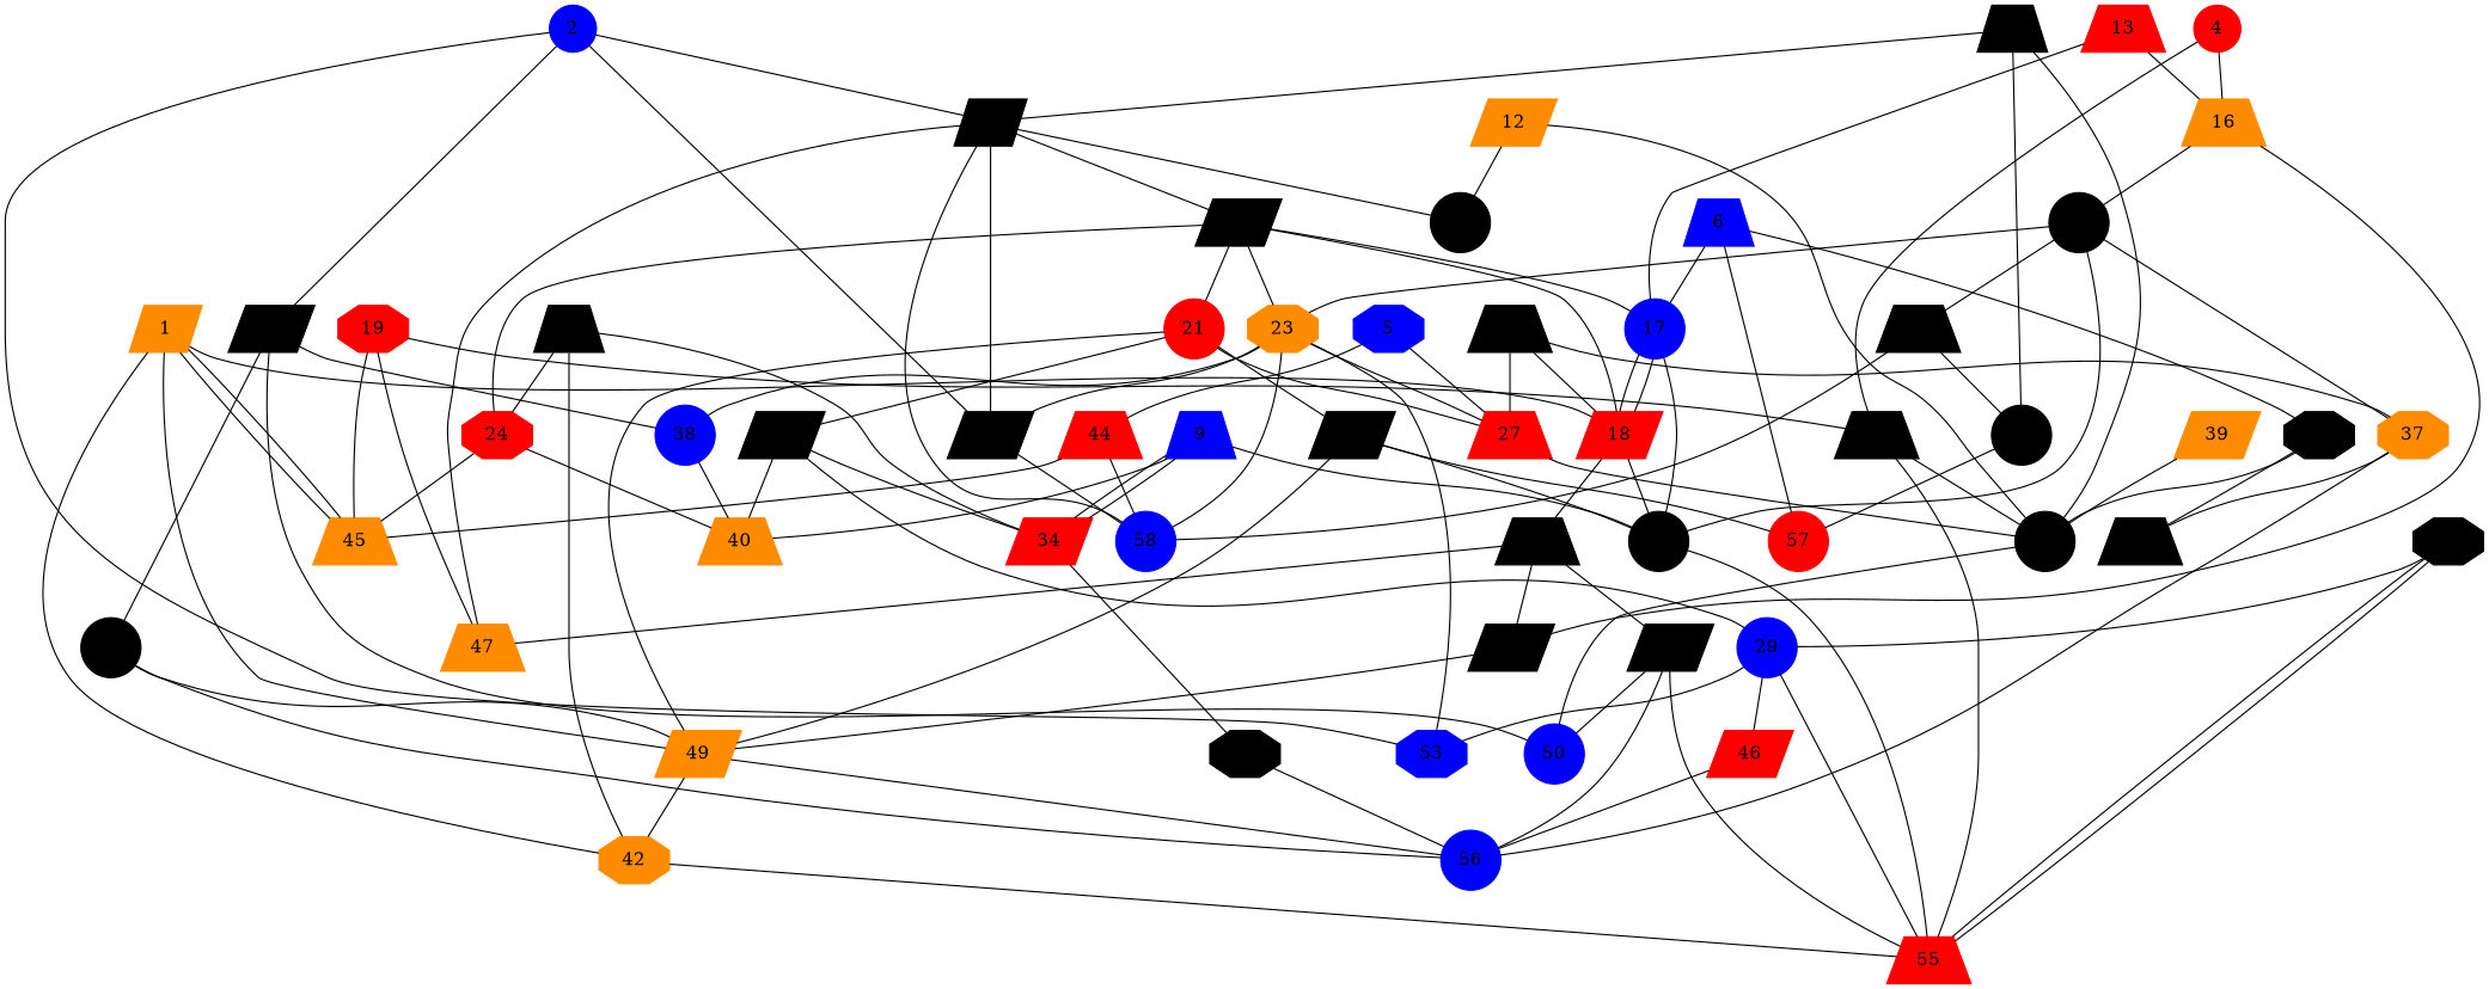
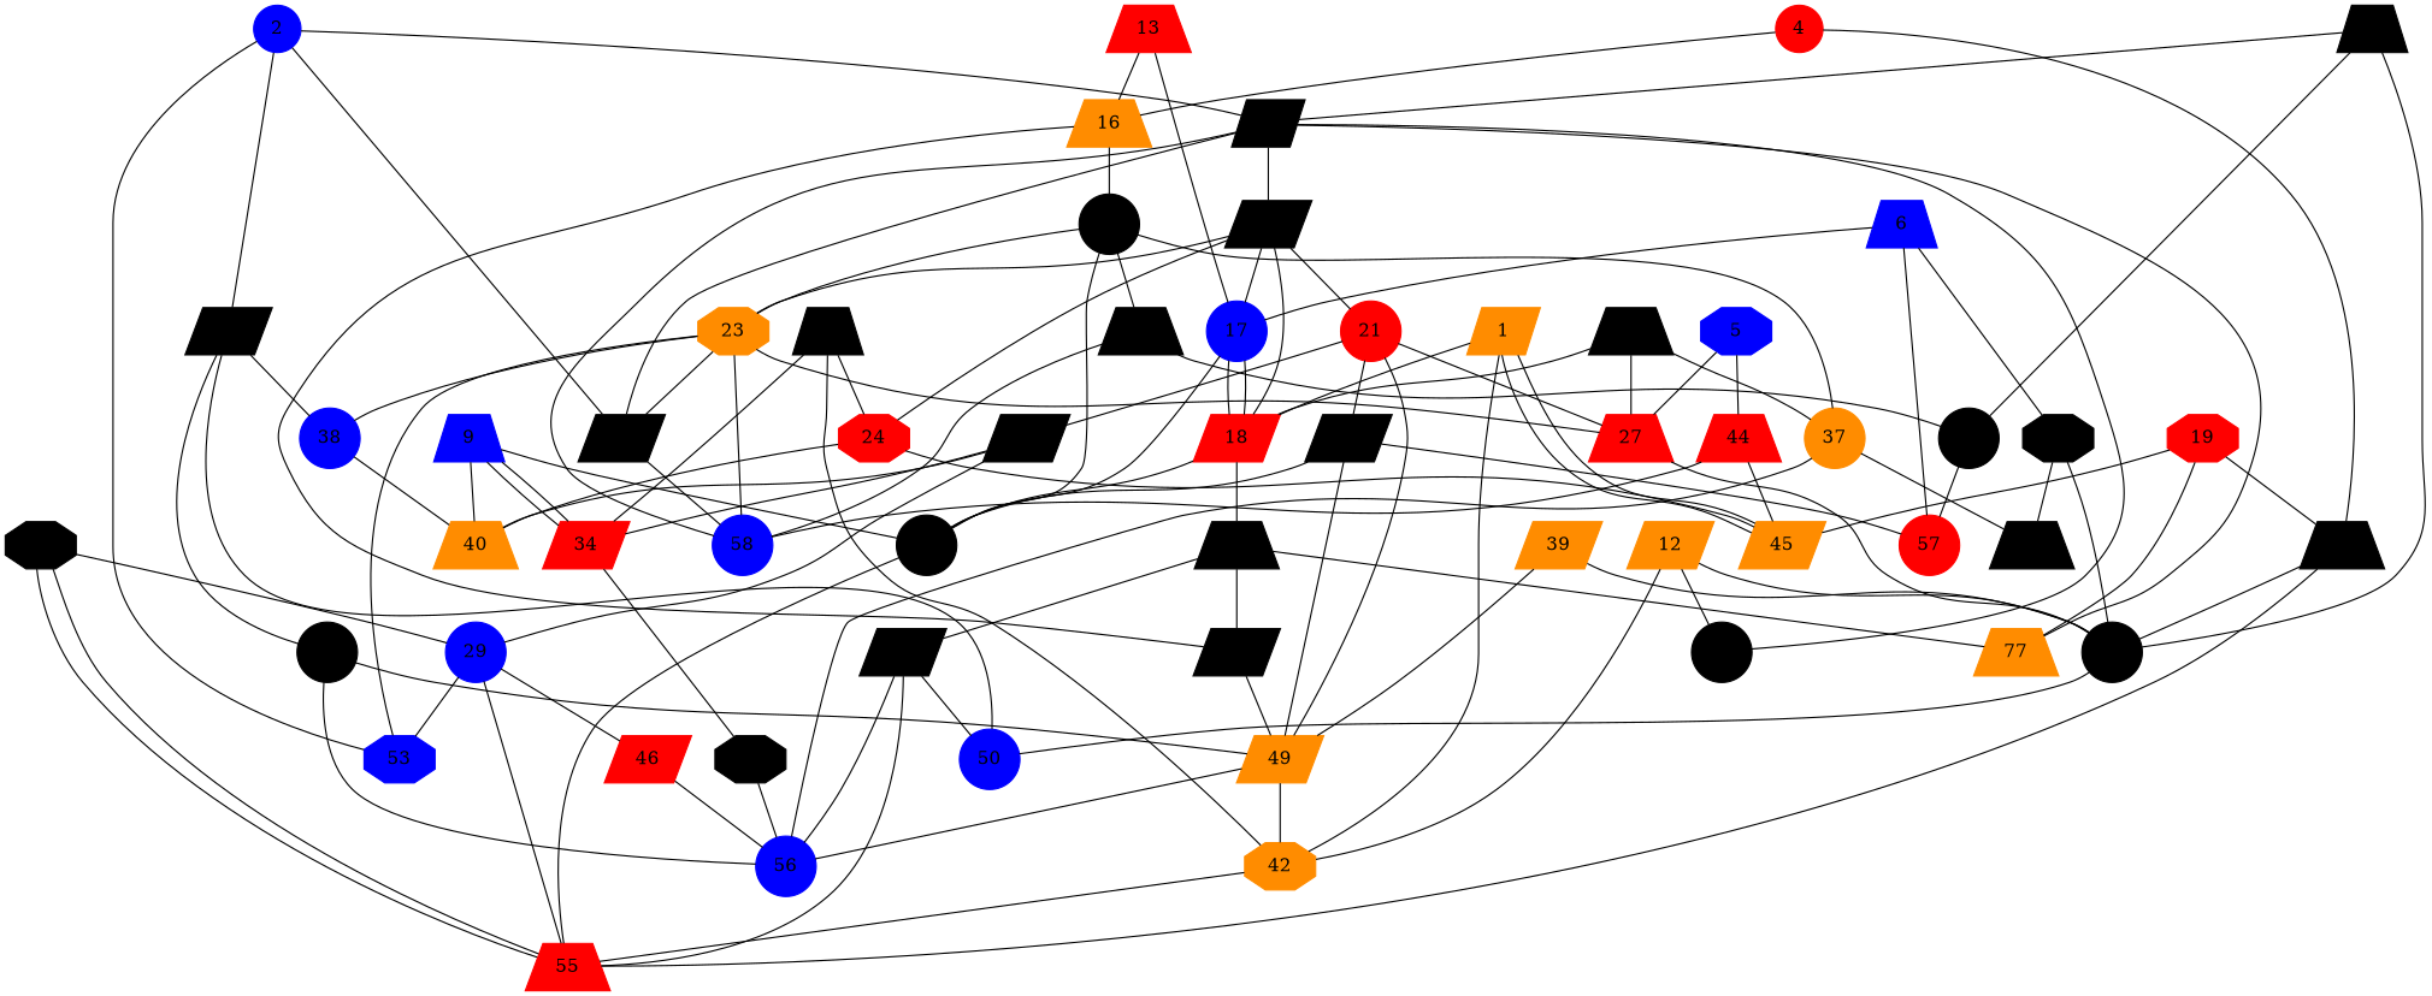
  graph {
    node [color=black shape=parallelogram style=filled]
    1 [color=darkorange]
    18 [color=red]
    42 [color=darkorange shape=octagon]
-   45 [color=darkorange shape=trapezium]
+   45 [color=darkorange]
    54 [shape=circle]
    32 [shape=trapezium]
    55 [color=red shape=trapezium]
    2 [color=blue shape=circle]
    8
    15
    52
    53 [color=blue shape=octagon]
    11
    36 [shape=circle]
-   47 [color=darkorange shape=trapezium]
+   47 [color=darkorange shape=trapezium label=77]
    58 [color=blue shape=circle]
    33 [shape=circle]
    38 [color=blue shape=circle]
    50 [color=blue shape=circle]
    3 [shape=trapezium]
    30 [shape=circle]
    48 [shape=circle]
    57 [color=red shape=circle]
    4 [color=red shape=circle]
    16 [color=darkorange shape=trapezium]
    26 [shape=trapezium]
    20 [shape=circle]
    35
    5 [color=blue shape=octagon]
    27 [color=red shape=trapezium]
    44 [color=red shape=trapezium]
    6 [color=blue shape=trapezium]
    10 [shape=octagon]
    17 [color=blue shape=circle]
    51 [shape=trapezium]
    7 [shape=trapezium]
    24 [color=red shape=octagon]
    34 [color=red]
    40 [color=darkorange shape=trapezium]
    41 [shape=octagon]
    21 [color=red shape=circle]
    23 [color=darkorange shape=octagon]
    9 [color=blue shape=trapezium]
    28
    31
    49 [color=darkorange]
    12 [color=darkorange]
    13 [color=red shape=trapezium]
    14 [shape=trapezium]
-   37 [color=darkorange shape=octagon]
+   37 [color=darkorange shape=circle]
    56 [color=blue shape=circle]
    22 [shape=trapezium]
    43
    19 [color=red shape=octagon]
    29 [color=blue shape=circle]
    25 [shape=octagon]
    46 [color=red]
    39 [color=darkorange]
    1 -- 18
    1 -- 42
    1 -- 45
    1 -- 45
    18 -- 54
    18 -- 32
    42 -- 55
    54 -- 55
    32 -- 47
    32 -- 35
    32 -- 43
    2 -- 8
    2 -- 15
    2 -- 52
    2 -- 53
    8 -- 52
    8 -- 11
    8 -- 36
    8 -- 47
    8 -- 58
    15 -- 33
    15 -- 38
    15 -- 50
    52 -- 58
    11 -- 18
    11 -- 17
    11 -- 24
    11 -- 21
    11 -- 23
    33 -- 49
    33 -- 56
    38 -- 40
    3 -- 8
    3 -- 30
    3 -- 48
    30 -- 57
    48 -- 50
    4 -- 16
    4 -- 26
    16 -- 20
    16 -- 35
    26 -- 55
    26 -- 48
    20 -- 54
    20 -- 23
    20 -- 37
    20 -- 22
    35 -- 49
    5 -- 27
    5 -- 44
    27 -- 48
    44 -- 45
    44 -- 58
    6 -- 57
    6 -- 10
    6 -- 17
    10 -- 48
    10 -- 51
    17 -- 18
    17 -- 18
    17 -- 54
    7 -- 42
    7 -- 24
    7 -- 34
    24 -- 45
    24 -- 40
    34 -- 41
    41 -- 56
    21 -- 27
    21 -- 28
    21 -- 31
    21 -- 49
    23 -- 52
    23 -- 53
    23 -- 58
    23 -- 38
    23 -- 27
    9 -- 54
    9 -- 34
    9 -- 34
    9 -- 40
    28 -- 34
    28 -- 40
    28 -- 29
    31 -- 54
    31 -- 57
    31 -- 49
    49 -- 42
    49 -- 56
+   12 -- 42
    12 -- 36
    12 -- 48
    13 -- 16
    13 -- 17
    14 -- 18
    14 -- 27
    14 -- 37
    37 -- 51
    37 -- 56
    22 -- 58
    22 -- 30
    43 -- 55
    43 -- 50
    43 -- 56
    19 -- 45
    19 -- 47
    19 -- 26
    29 -- 55
    29 -- 53
    29 -- 46
    25 -- 55
    25 -- 55
    25 -- 29
    46 -- 56
    39 -- 48
-   1 -- 49
+   39 -- 49
  }
